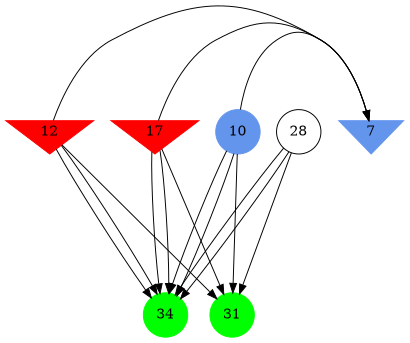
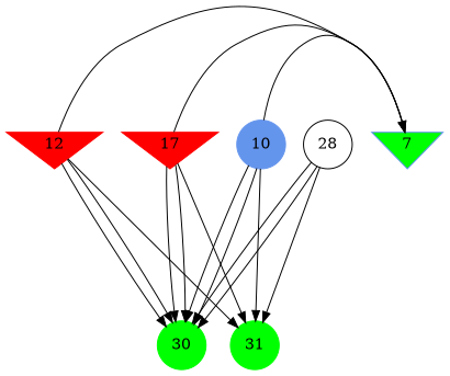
  digraph {
    ranksep=2.0
    node [color=cornflowerblue shape=circle style=filled]
-   7 [shape=invtriangle]
+   7 [shape=invtriangle fillcolor=green]
    10
    12 [color=red shape=invtriangle]
    17 [color=red shape=invtriangle]
    28 [color=black style=""]
-   30 [color=green label=34]
+   30 [color=green]
    31 [color=green]
    subgraph sub_1 {
      rank=same
      7
      10
      12
      17
    }
    subgraph sub_2 {
      rank=same
      28
    }
    subgraph sub_3 {
      rank=same
      30
      31
    }
    10 -> 7
    10 -> 30
    10 -> 30
    10 -> 31
    12 -> 7
    12 -> 30
    12 -> 30
    12 -> 31
    17 -> 7
    17 -> 30
    17 -> 30
    17 -> 31
    28 -> 30
    28 -> 30
    28 -> 31
  }
